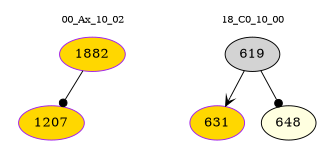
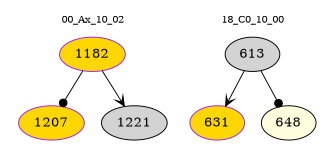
  digraph {
    node [color=purple fillcolor=gold style=filled]
    edge [arrowhead=dot color=black]
-   n1 [label=1882]
+   n1 [label=1182]
    n2 [label=1207]
-   n4 [color=black fillcolor=lightgrey label=619]
+   n3 [color=black fillcolor=lightgrey label=1221]
+   n4 [color=black fillcolor=lightgrey label=613]
    n5 [label=631]
    n6 [color=black fillcolor=lightyellow label=648]
    subgraph cluster_1 {
      color=white
      fontsize=10
      label="00_Ax_10_02"
      n1
      n2
+     n3
    }
    subgraph cluster_2 {
      color=white
      fontsize=10
      label="18_C0_10_00"
      n4
      n5
      n6
    }
    n1 -> n2
+   n1 -> n3 [arrowhead=vee]
    n4 -> n5 [arrowhead=vee]
    n4 -> n6
  }
